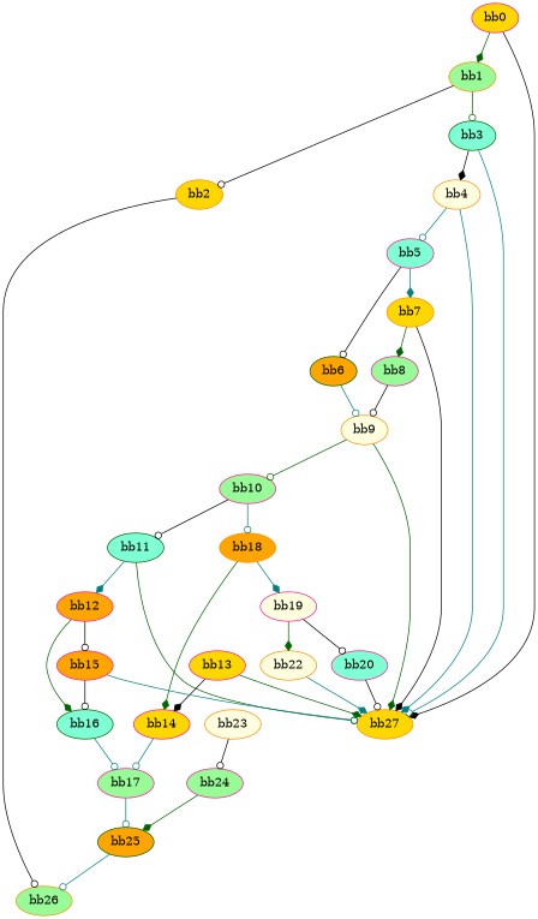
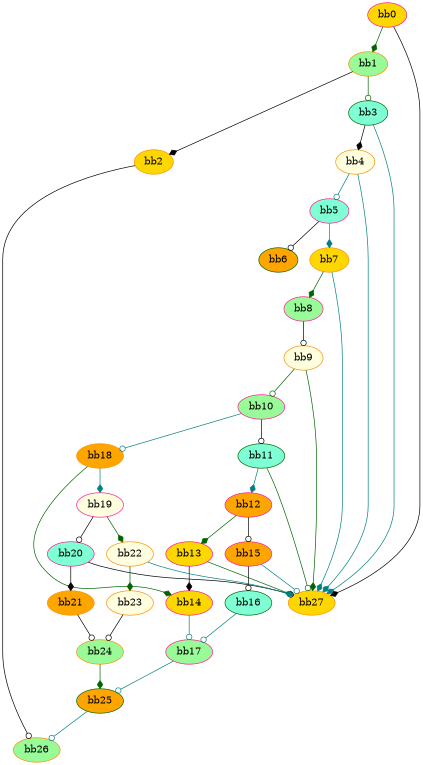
  digraph {
    node [color=darkorange fillcolor=gold style=filled]
    edge [arrowhead=diamond color=black]
    n1 [color=deeppink label="bb0\l"]
    n2 [fillcolor=palegreen label="bb1\l"]
    n3 [label="bb27\l"]
    n4 [label="bb2\l"]
    n5 [color=darkgreen fillcolor=aquamarine label="bb3\l"]
    n6 [fillcolor=palegreen label="bb26\l"]
    n7 [fillcolor=lightyellow label="bb4\l"]
    n8 [color=deeppink fillcolor=aquamarine label="bb5\l"]
    n9 [color=darkgreen fillcolor=orange label="bb6\l"]
    n10 [label="bb7\l"]
    n11 [fillcolor=lightyellow label="bb9\l"]
    n12 [color=deeppink fillcolor=palegreen label="bb8\l"]
    n13 [color=deeppink fillcolor=palegreen label="bb10\l"]
    n14 [color=darkgreen fillcolor=aquamarine label="bb11\l"]
    n15 [fillcolor=orange label="bb18\l"]
    n16 [color=deeppink fillcolor=orange label="bb12\l"]
    n17 [color=deeppink label="bb14\l"]
    n18 [color=deeppink fillcolor=lightyellow label="bb19\l"]
    n19 [color=deeppink label="bb13\l"]
    n20 [color=deeppink fillcolor=orange label="bb15\l"]
    n21 [color=darkgreen fillcolor=aquamarine label="bb16\l"]
    n22 [color=deeppink fillcolor=palegreen label="bb17\l"]
    n23 [color=darkgreen fillcolor=orange label="bb25\l"]
    n24 [color=deeppink fillcolor=aquamarine label="bb20\l"]
    n25 [fillcolor=lightyellow label="bb22\l"]
+   n26 [fillcolor=orange label="bb21\l"]
    n27 [fillcolor=lightyellow label="bb23\l"]
-   n28 [color=deeppink fillcolor=palegreen label="bb24\l"]
+   n28 [fillcolor=palegreen label="bb24\l"]
    n1 -> n2 [color=darkgreen]
    n1 -> n3
-   n2 -> n4 [arrowhead=odot]
+   n2 -> n4
    n2 -> n5 [arrowhead=odot color=darkgreen]
    n4 -> n6 [arrowhead=odot]
-   n5 -> n3 [arrowhead=odot color=teal]
+   n5 -> n3 [color=teal]
    n5 -> n7
    n7 -> n3 [color=teal]
    n7 -> n8 [arrowhead=odot color=teal]
    n8 -> n9 [arrowhead=odot]
    n8 -> n10 [color=teal]
-   n9 -> n11 [arrowhead=odot color=teal]
-   n10 -> n3
+   n10 -> n3 [color=teal]
    n10 -> n12 [color=darkgreen]
    n11 -> n3 [color=darkgreen]
    n11 -> n13 [arrowhead=odot color=darkgreen]
    n12 -> n11 [arrowhead=odot]
    n13 -> n14 [arrowhead=odot]
    n13 -> n15 [arrowhead=odot color=teal]
    n14 -> n3 [arrowhead=odot color=darkgreen]
    n14 -> n16 [color=teal]
    n15 -> n17 [color=darkgreen]
    n15 -> n18 [color=teal]
-   n16 -> n21 [color=darkgreen]
+   n16 -> n19 [color=darkgreen]
    n16 -> n20 [arrowhead=odot]
    n17 -> n22 [arrowhead=odot color=teal]
    n18 -> n24 [arrowhead=odot]
    n18 -> n25 [color=darkgreen]
    n19 -> n3 [color=darkgreen]
    n19 -> n17
    n20 -> n3 [arrowhead=odot color=teal]
    n20 -> n21 [arrowhead=odot]
    n21 -> n22 [arrowhead=odot color=teal]
    n22 -> n23 [arrowhead=odot color=teal]
    n23 -> n6 [arrowhead=odot color=teal]
    n24 -> n3 [arrowhead=odot]
+   n24 -> n26
    n25 -> n3 [color=teal]
+   n25 -> n27 [color=darkgreen]
+   n26 -> n28 [arrowhead=odot]
    n27 -> n28 [arrowhead=odot]
    n28 -> n23 [color=darkgreen]
  }
